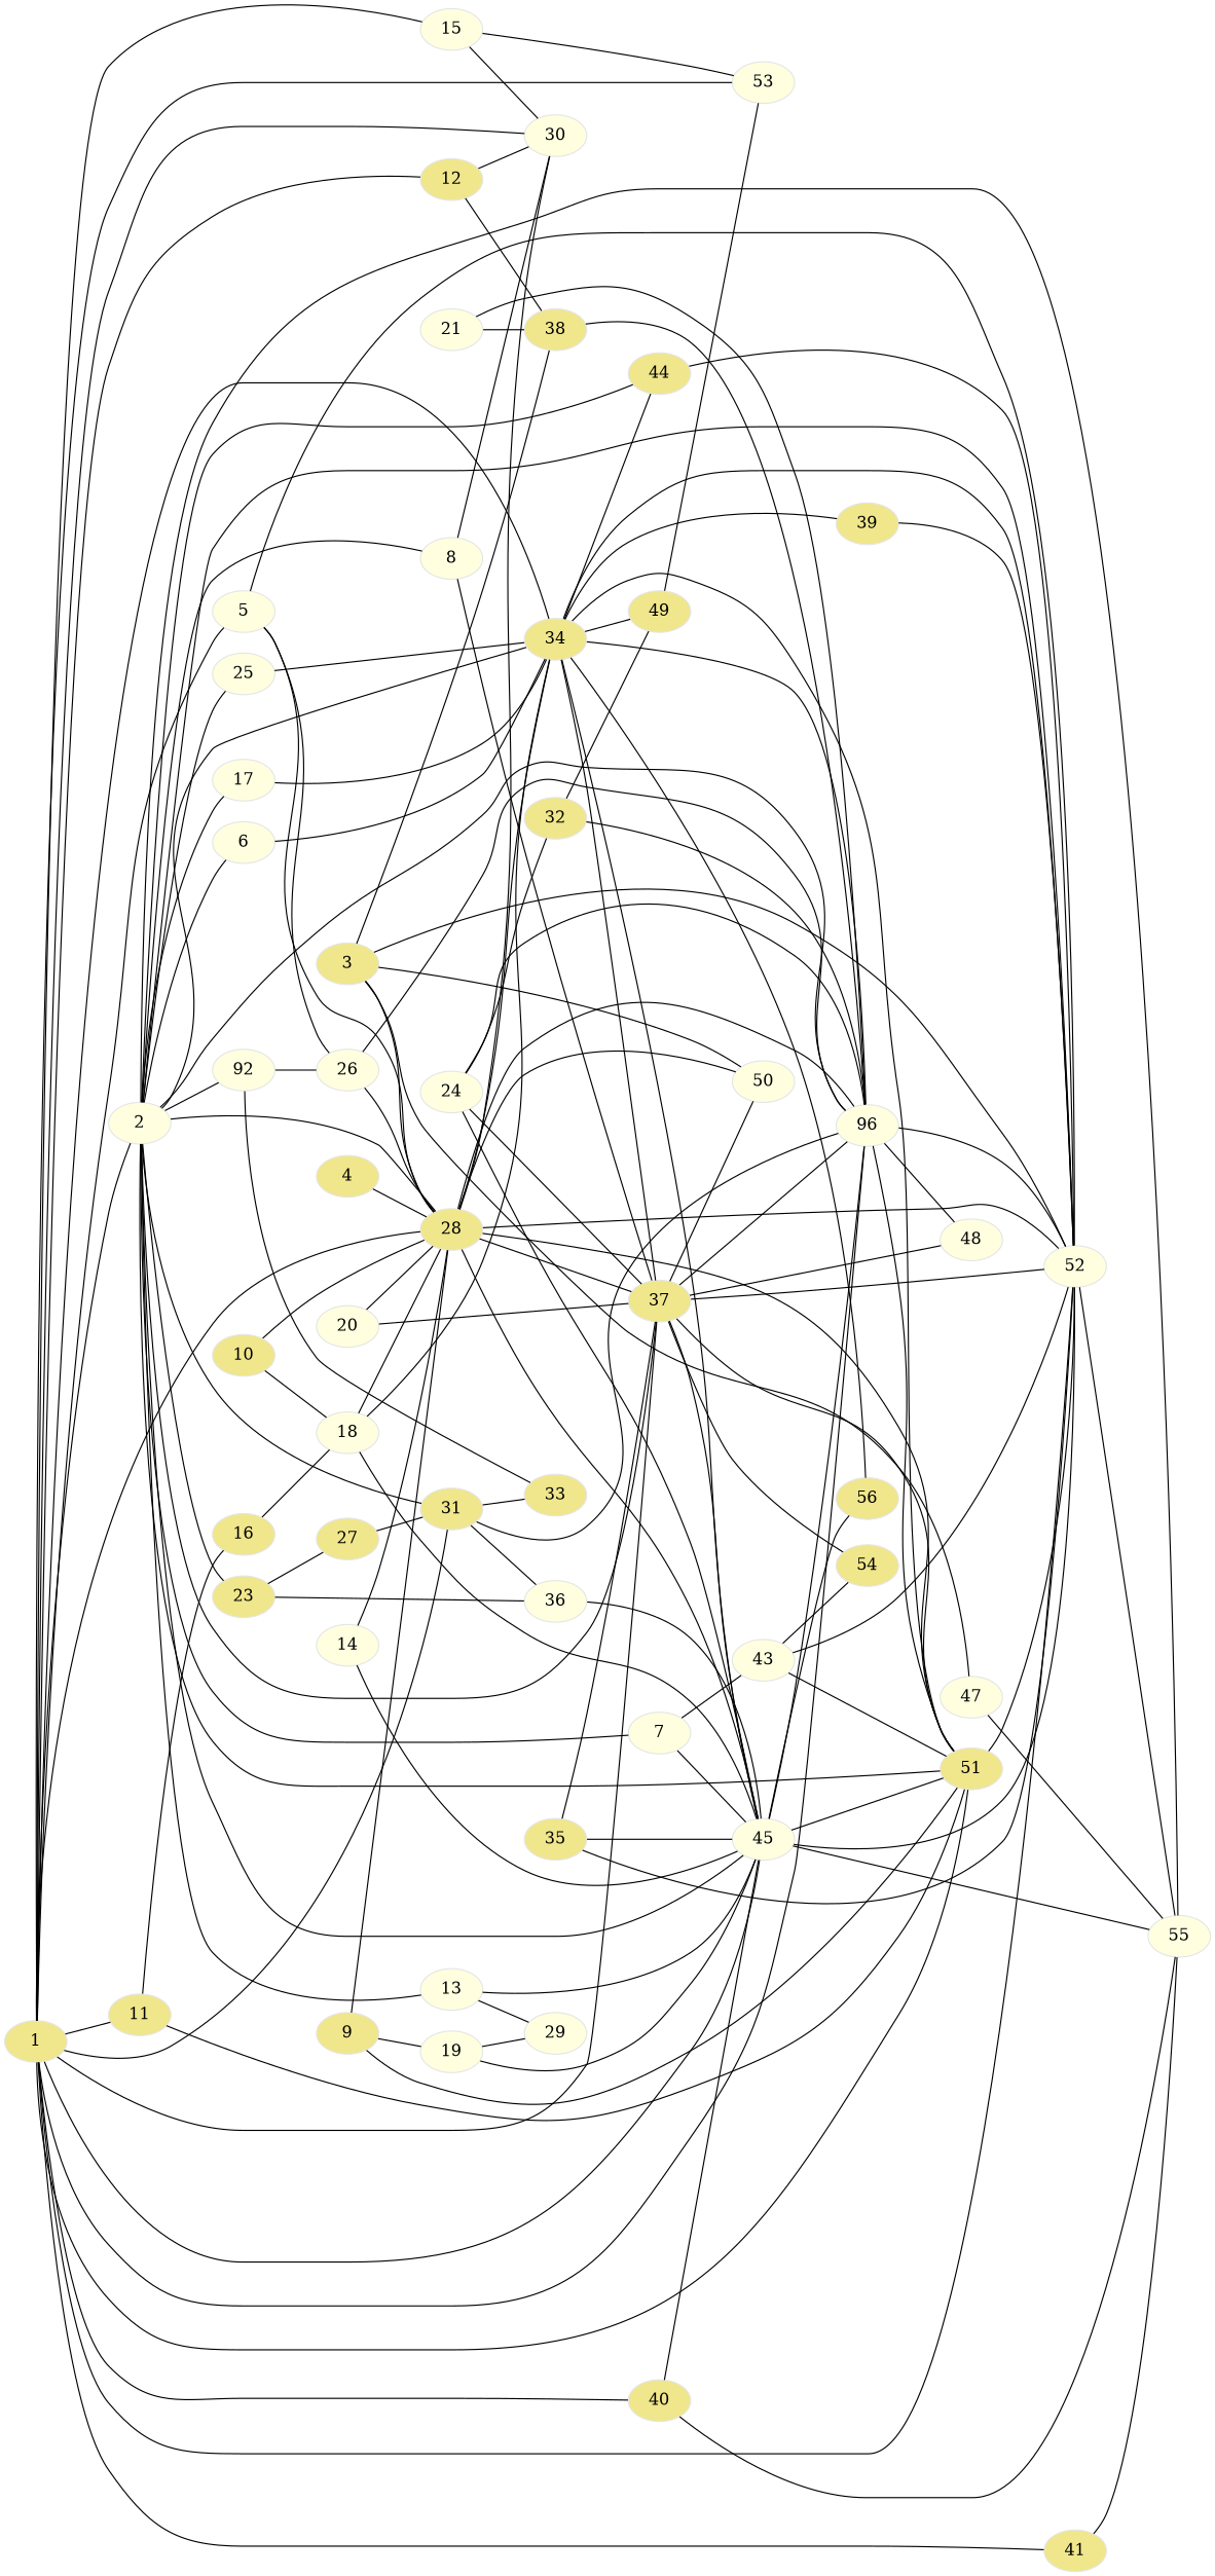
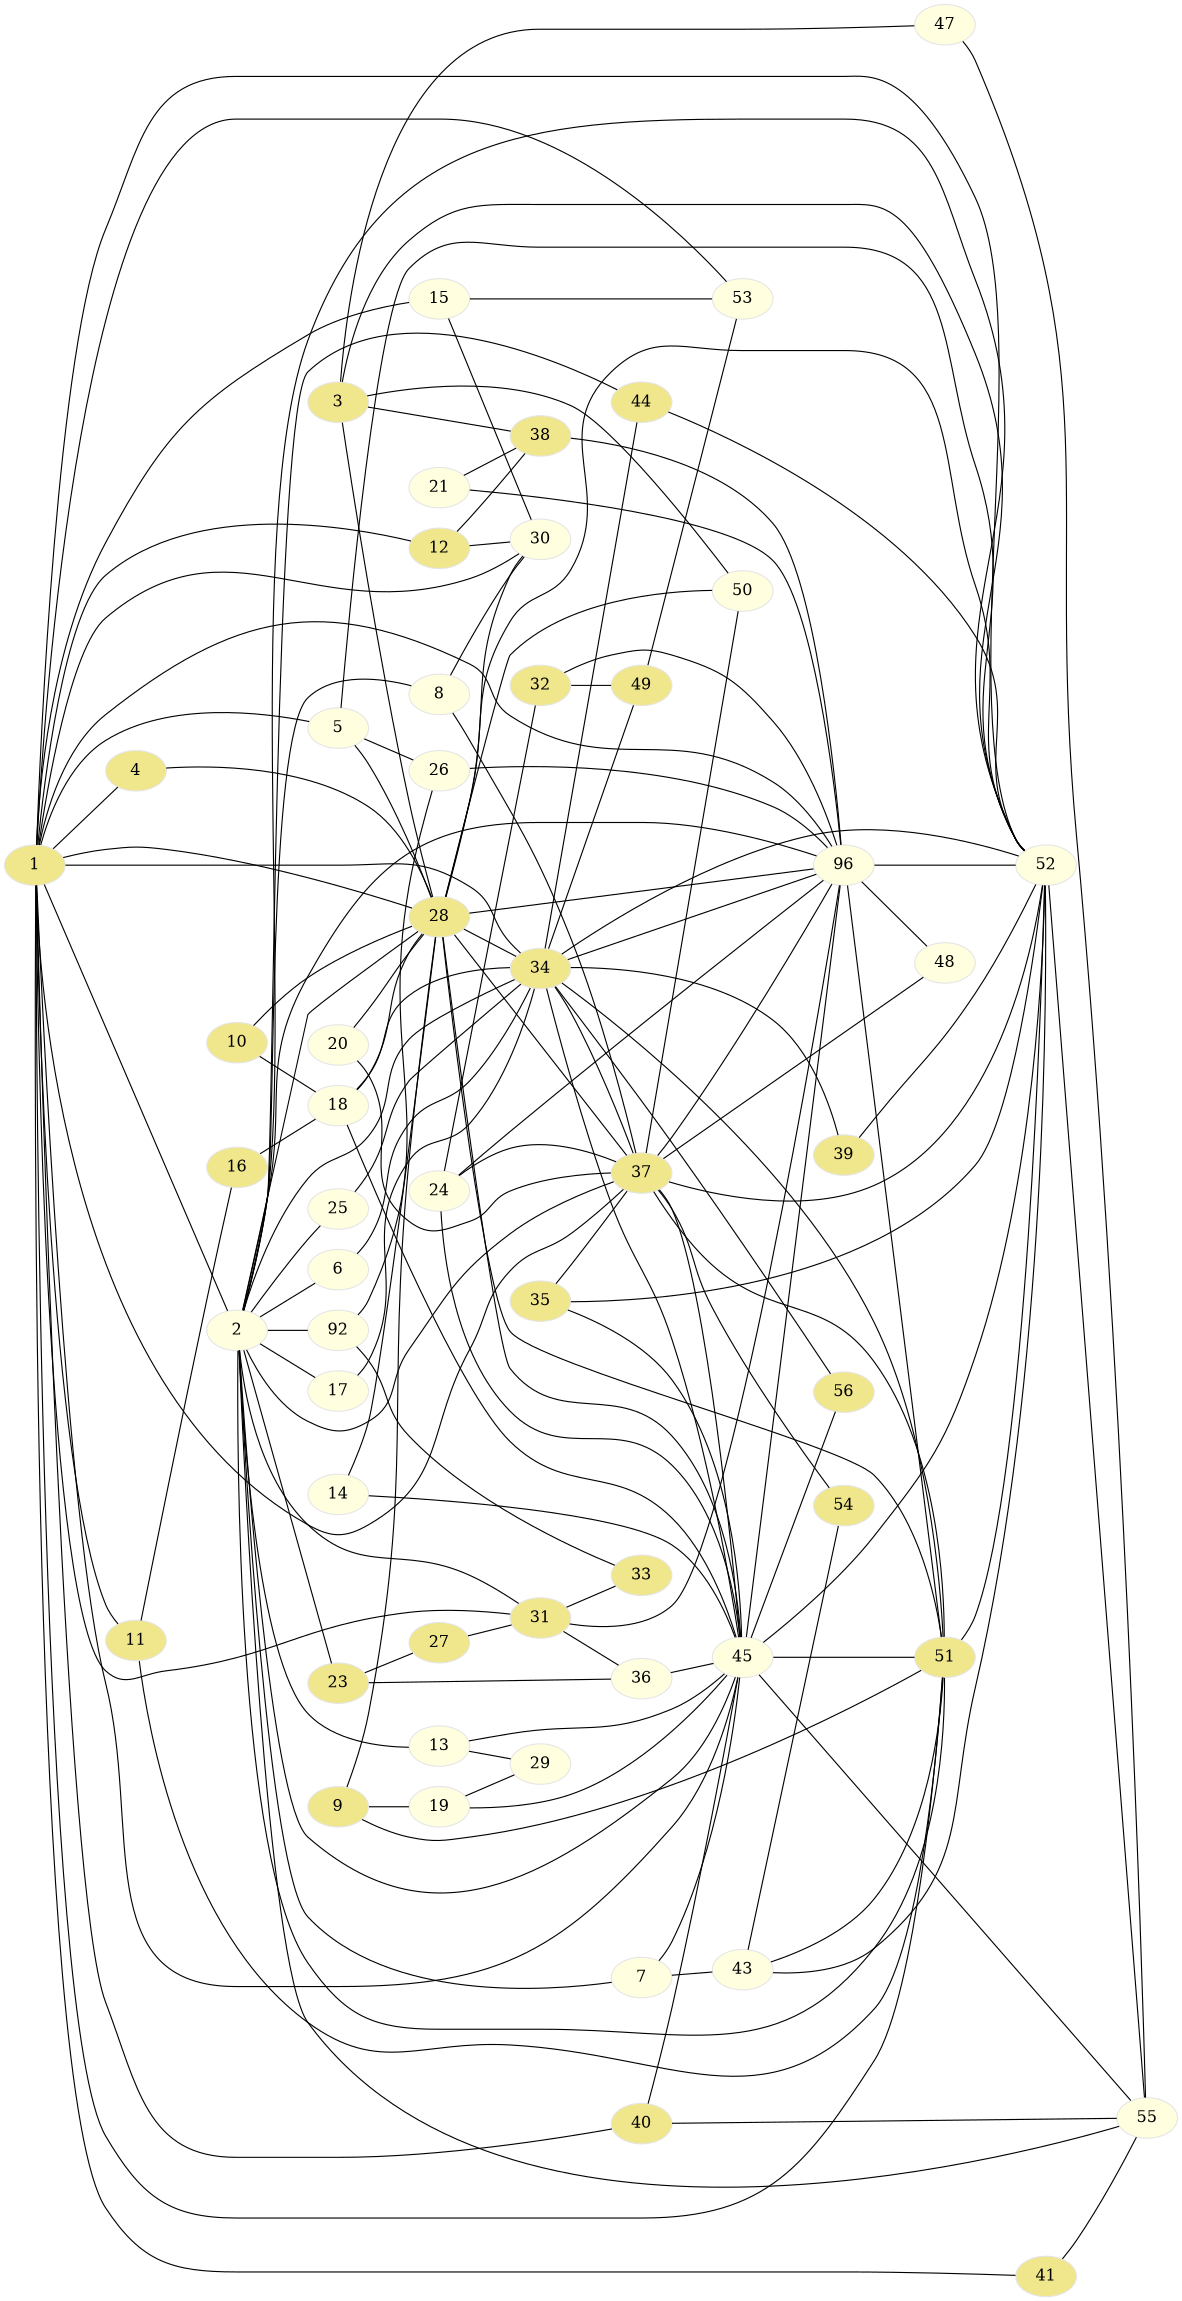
  graph {
    rankdir=LR
    node [color=gray90 fillcolor=lightyellow style=filled]
    edge [weight=1.0]
    1 [fillcolor=khaki]
    2
    4 [fillcolor=khaki]
    5
    11 [fillcolor=khaki]
    12 [fillcolor=khaki]
    15
    28 [fillcolor=khaki]
    30
    31 [fillcolor=khaki]
    34 [fillcolor=khaki]
    37 [fillcolor=khaki]
    40 [fillcolor=khaki]
    41 [fillcolor=khaki]
    45
    n16 [label=96]
    51 [fillcolor=khaki]
    52
    53
    6
    7
    8
    13
    17
    n25 [label=92]
    23 [fillcolor=khaki]
    25
    44 [fillcolor=khaki]
    55
    26
    16 [fillcolor=khaki]
    38 [fillcolor=khaki]
    50
    33 [fillcolor=khaki]
    36
    49 [fillcolor=khaki]
    39 [fillcolor=khaki]
    56 [fillcolor=khaki]
    48
    54 [fillcolor=khaki]
    43
    29
    27 [fillcolor=khaki]
    3 [fillcolor=khaki]
    47
    9 [fillcolor=khaki]
    19
    10 [fillcolor=khaki]
    18
    14
    20
    21
    24
    32 [fillcolor=khaki]
    35 [fillcolor=khaki]
    1 -- 2 [weight=2.0]
+   1 -- 4
    1 -- 5
    1 -- 11
    1 -- 12
    1 -- 15
    1 -- 28 [weight=3.0]
    1 -- 30
    1 -- 31
    1 -- 34 [weight=3.0]
    1 -- 37 [weight=3.0]
    1 -- 40
    1 -- 41
    1 -- 45 [weight=2.0]
    1 -- n16 [weight=2.0]
    1 -- 51 [weight=2.0]
    1 -- 52 [weight=2.0]
    1 -- 53
    2 -- 28
    2 -- 31
    2 -- 34
    2 -- 37
    2 -- 45 [weight=2.0]
    2 -- n16
    2 -- 51
    2 -- 52
    2 -- 6
    2 -- 7
    2 -- 8
    2 -- 13
    2 -- 17
    2 -- n25
    2 -- 23
    2 -- 25
    2 -- 44
    2 -- 55
    4 -- 28
    5 -- 28
    5 -- 52
    5 -- 26
    11 -- 51
    11 -- 16
    12 -- 30
    12 -- 38
    15 -- 30
    15 -- 53
    28 -- 30
    28 -- 34
    28 -- 37
    28 -- 45
    28 -- n16
    28 -- 51
    28 -- 52
    28 -- 50
    31 -- n16
    31 -- 33
    31 -- 36
    34 -- 37
    34 -- 45
    34 -- n16
    34 -- 51
    34 -- 52
    34 -- 44
    34 -- 49 [weight=2.0]
    34 -- 39
    34 -- 56
    37 -- 45
    37 -- n16
    37 -- 51
    37 -- 52
    37 -- 50
    37 -- 48
    37 -- 54
    40 -- 45
    40 -- 55
    41 -- 55
    45 -- n16
    45 -- 51 [weight=2.0]
    45 -- 52 [weight=2.0]
    45 -- 55
    45 -- 56
    n16 -- 51
    n16 -- 52 [weight=2.0]
    n16 -- 48
    51 -- 52
    52 -- 55
    6 -- 34
    7 -- 45
    7 -- 43
    8 -- 30
    8 -- 37
    13 -- 45
    13 -- 29
    17 -- 34
    n25 -- 26
    n25 -- 33
    23 -- 36
    23 -- 27
    25 -- 34
    44 -- 52
-   26 -- 28
    26 -- n16
    16 -- 18
    38 -- n16
    36 -- 45
    49 -- 53
    39 -- 52
    43 -- 51
    43 -- 52
    43 -- 54
    27 -- 31
    3 -- 28
    3 -- 52
    3 -- 38
    3 -- 50
    3 -- 47
    47 -- 55
    9 -- 28
    9 -- 51
    9 -- 19
    19 -- 45
    19 -- 29
    10 -- 28
    10 -- 18
    18 -- 28
    18 -- 34
    18 -- 45
    14 -- 28
    14 -- 45
    20 -- 28
    20 -- 37
    21 -- n16
    21 -- 38
    24 -- 37
    24 -- 45
    24 -- n16
    24 -- 32
    32 -- n16
    32 -- 49
    35 -- 37
    35 -- 45
    35 -- 52
  }
